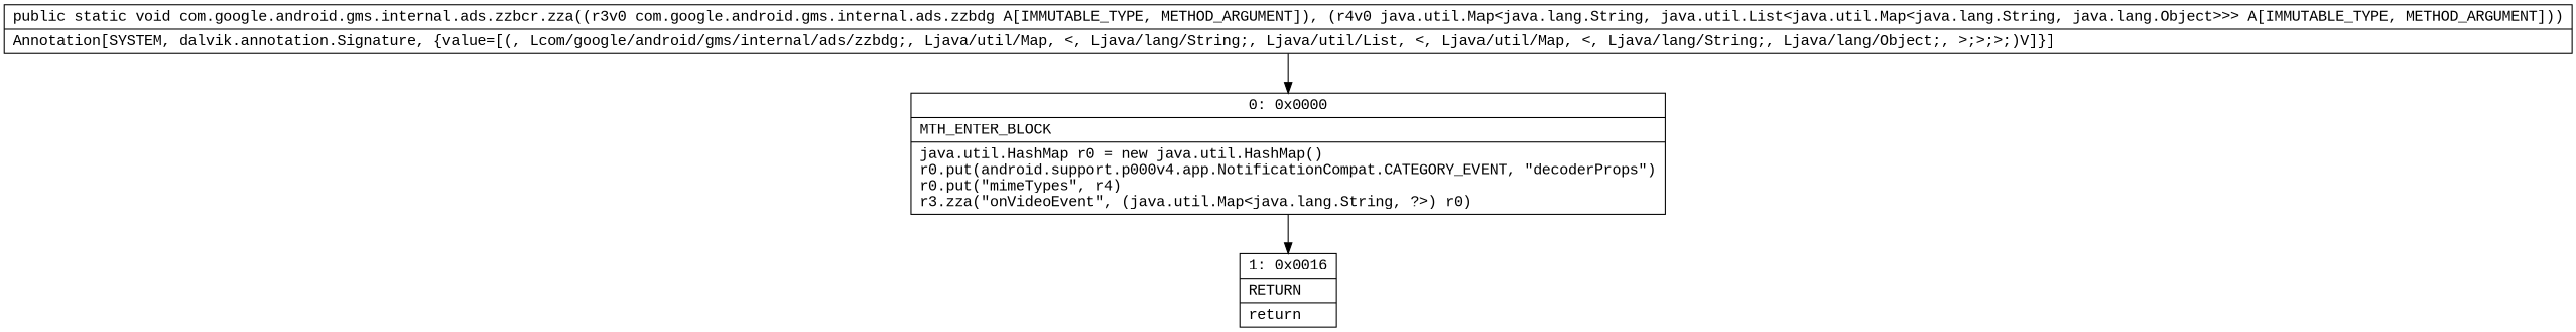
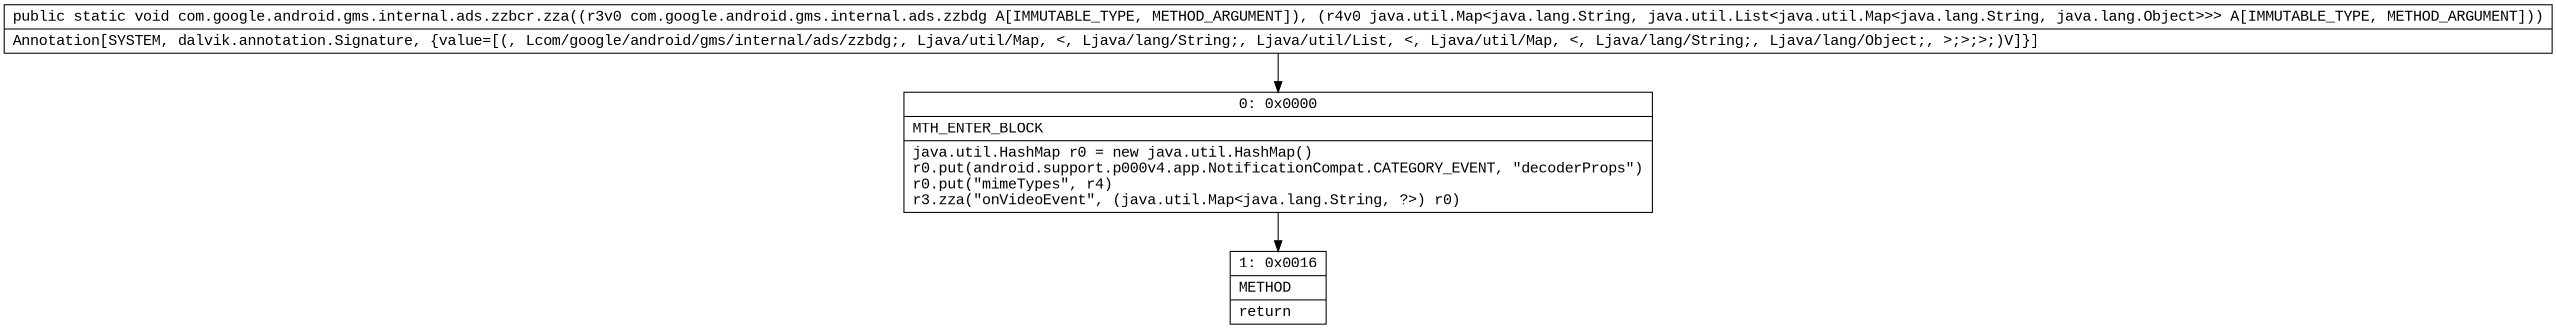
  digraph {
    fontname="Liberation Mono"
    node [shape=record fontname="Liberation Mono"]
    edge [fontname="Liberation Mono"]
    n1 [label="{0\:\ 0x0000|MTH_ENTER_BLOCK\l|java.util.HashMap r0 = new java.util.HashMap()\lr0.put(android.support.p000v4.app.NotificationCompat.CATEGORY_EVENT, \"decoderProps\")\lr0.put(\"mimeTypes\", r4)\lr3.zza(\"onVideoEvent\", (java.util.Map\<java.lang.String, ?\>) r0)\l}"]
-   n2 [label="{1\:\ 0x0016|RETURN\l|return\l}"]
+   n2 [label="{1\:\ 0x0016|METHOD\l|return\l}"]
    n3 [label="{public static void com.google.android.gms.internal.ads.zzbcr.zza((r3v0 com.google.android.gms.internal.ads.zzbdg A[IMMUTABLE_TYPE, METHOD_ARGUMENT]), (r4v0 java.util.Map\<java.lang.String, java.util.List\<java.util.Map\<java.lang.String, java.lang.Object\>\>\> A[IMMUTABLE_TYPE, METHOD_ARGUMENT]))  | Annotation[SYSTEM, dalvik.annotation.Signature, \{value=[(, Lcom\/google\/android\/gms\/internal\/ads\/zzbdg;, Ljava\/util\/Map, \<, Ljava\/lang\/String;, Ljava\/util\/List, \<, Ljava\/util\/Map, \<, Ljava\/lang\/String;, Ljava\/lang\/Object;, \>;\>;\>;)V]\}]\l}"]
    n1 -> n2
    n3 -> n1
  }
